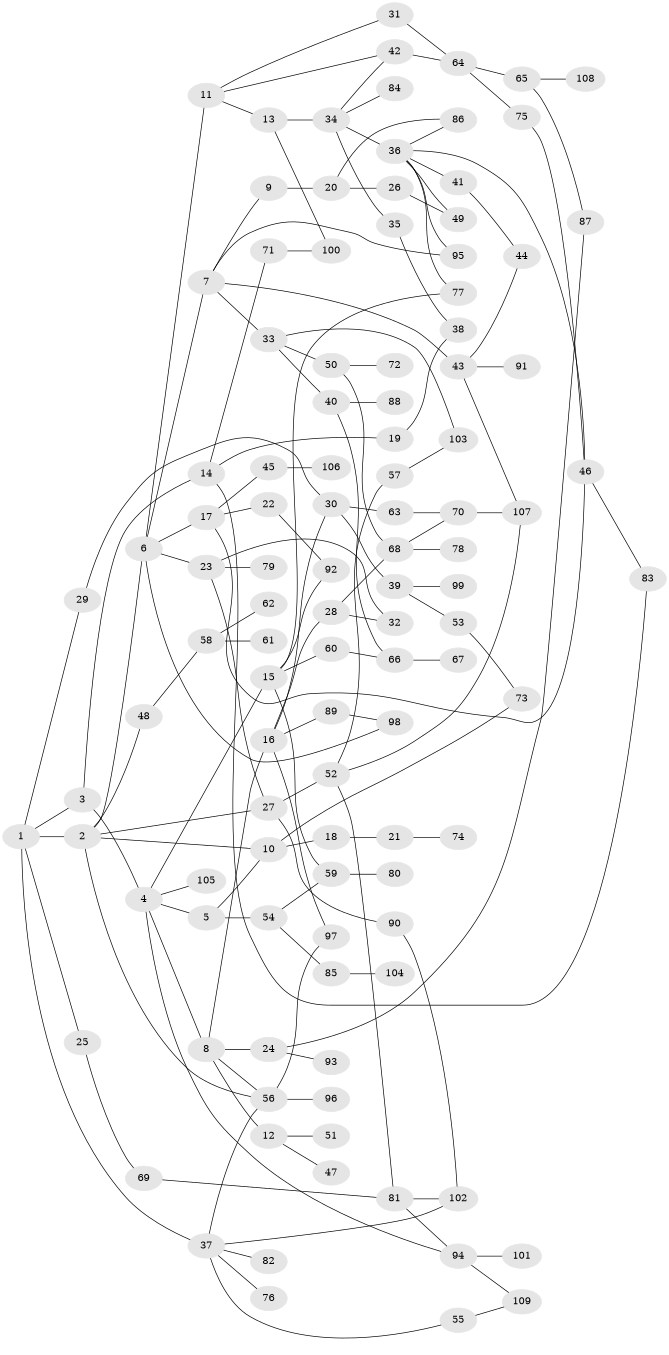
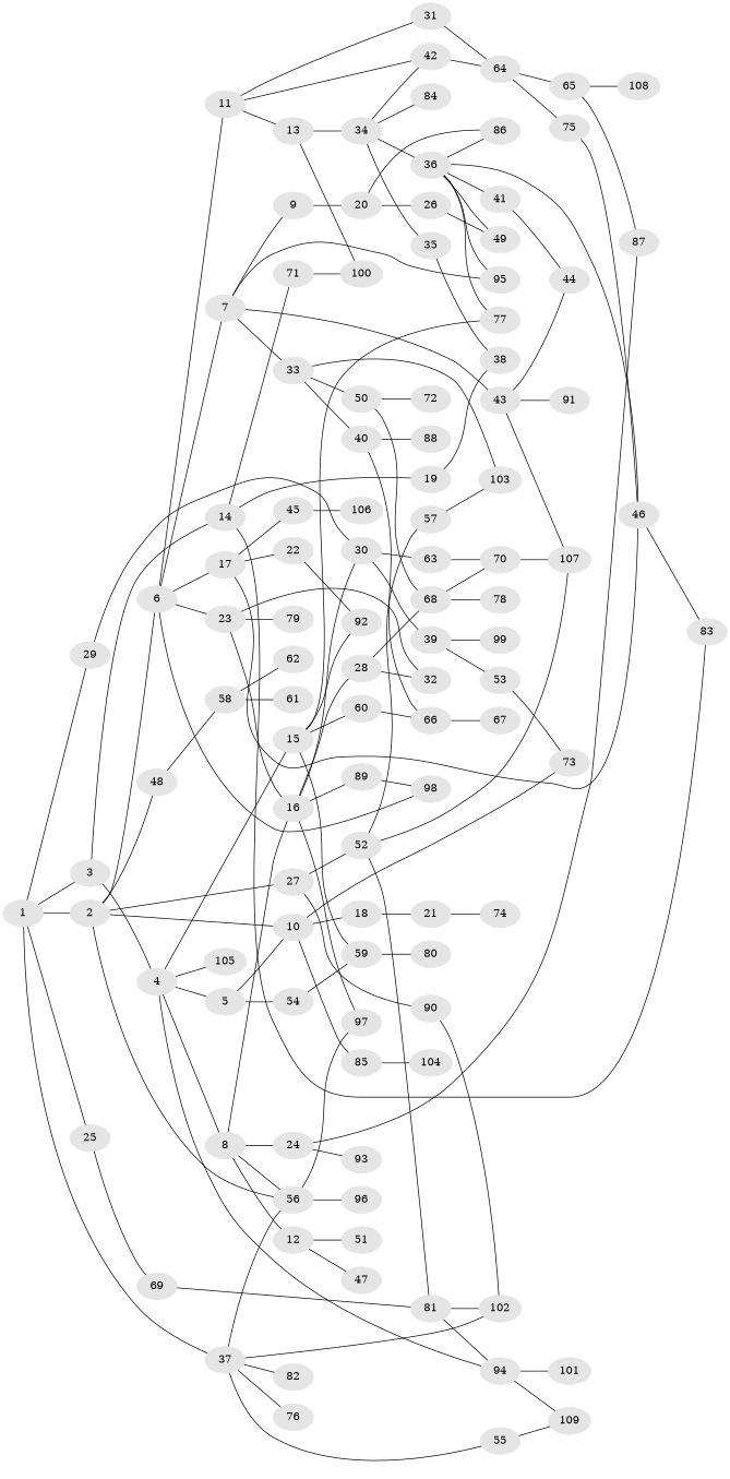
  graph {
    rankdir=LR
    node [color=gray90 style=filled]
    1
    2
    3
    25
    29
    37
    6
    10
    27
    48
    56
    4
    14
    69
    30
    55
    76
    82
    102
    7
    11
    17
    23
    98
    18
    73
    85
    52
    90
    58
    97
    96
    5
    8
    15
    94
    105
    19
    71
    83
    54
    12
    16
    24
    59
    60
    77
    92
    109
    101
    9
    33
    43
    95
    13
    31
    42
    22
    45
    46
    32
    79
    20
    40
    50
    103
    44
    91
    107
    47
    51
    28
    89
    87
    93
    26
    86
    21
    104
    34
    100
    64
    35
    36
    84
    38
    80
    66
    68
    39
    63
    106
    74
    49
    81
    57
    70
    78
    53
    99
    65
    75
    88
    72
    41
    67
    61
    62
    108
    1 -- 2
    1 -- 3
    1 -- 25
    1 -- 29
    1 -- 37
    2 -- 6
    2 -- 10
    2 -- 27
    2 -- 48
    2 -- 56
    3 -- 4
    3 -- 14
    25 -- 69
    29 -- 30
    37 -- 56
    37 -- 55
    37 -- 76
    37 -- 82
    37 -- 102
    6 -- 7
    6 -- 11
    6 -- 17
    6 -- 23
    6 -- 98
    10 -- 18
    10 -- 73
-   54 -- 85
+   10 -- 85
    27 -- 52
    27 -- 90
    48 -- 58
    56 -- 97
    56 -- 96
    4 -- 5
    4 -- 8
    4 -- 15
    4 -- 94
    4 -- 105
    14 -- 19
    14 -- 71
    14 -- 83
    69 -- 81
    30 -- 39
    30 -- 63
    55 -- 109
    7 -- 9
    7 -- 33
    7 -- 43
    7 -- 95
    11 -- 13
    11 -- 31
    11 -- 42
    17 -- 22
    17 -- 45
    17 -- 46
-   23 -- 27
+   23 -- 16
    23 -- 32
    23 -- 79
    18 -- 21
    85 -- 104
    52 -- 107
    52 -- 81
    52 -- 57
    90 -- 102
    58 -- 61
    58 -- 62
    5 -- 10
    5 -- 54
    8 -- 56
    8 -- 12
    8 -- 16
    8 -- 24
    15 -- 59
    15 -- 60
    15 -- 77
    15 -- 92
    94 -- 109
    94 -- 101
    19 -- 38
    71 -- 100
    54 -- 59
    12 -- 47
    12 -- 51
    16 -- 30
    16 -- 97
    16 -- 28
    16 -- 89
    24 -- 87
    24 -- 93
    59 -- 80
    60 -- 66
    9 -- 20
    33 -- 40
    33 -- 50
    33 -- 103
    43 -- 44
    43 -- 91
    43 -- 107
    13 -- 34
    13 -- 100
    31 -- 64
    42 -- 64
    22 -- 92
    45 -- 106
    46 -- 83
    20 -- 26
    20 -- 86
    40 -- 66
    40 -- 88
    50 -- 68
    50 -- 72
    28 -- 32
    28 -- 68
    89 -- 98
    26 -- 49
    21 -- 74
    34 -- 42
    34 -- 35
    34 -- 36
    34 -- 84
    64 -- 65
    64 -- 75
    35 -- 38
    36 -- 77
    36 -- 95
    36 -- 46
    36 -- 86
    36 -- 49
    36 -- 41
    66 -- 67
    68 -- 70
    68 -- 78
    39 -- 53
    39 -- 99
    63 -- 70
    81 -- 102
    81 -- 94
    57 -- 103
    70 -- 107
    53 -- 73
    65 -- 87
    65 -- 108
    75 -- 46
    41 -- 44
  }
